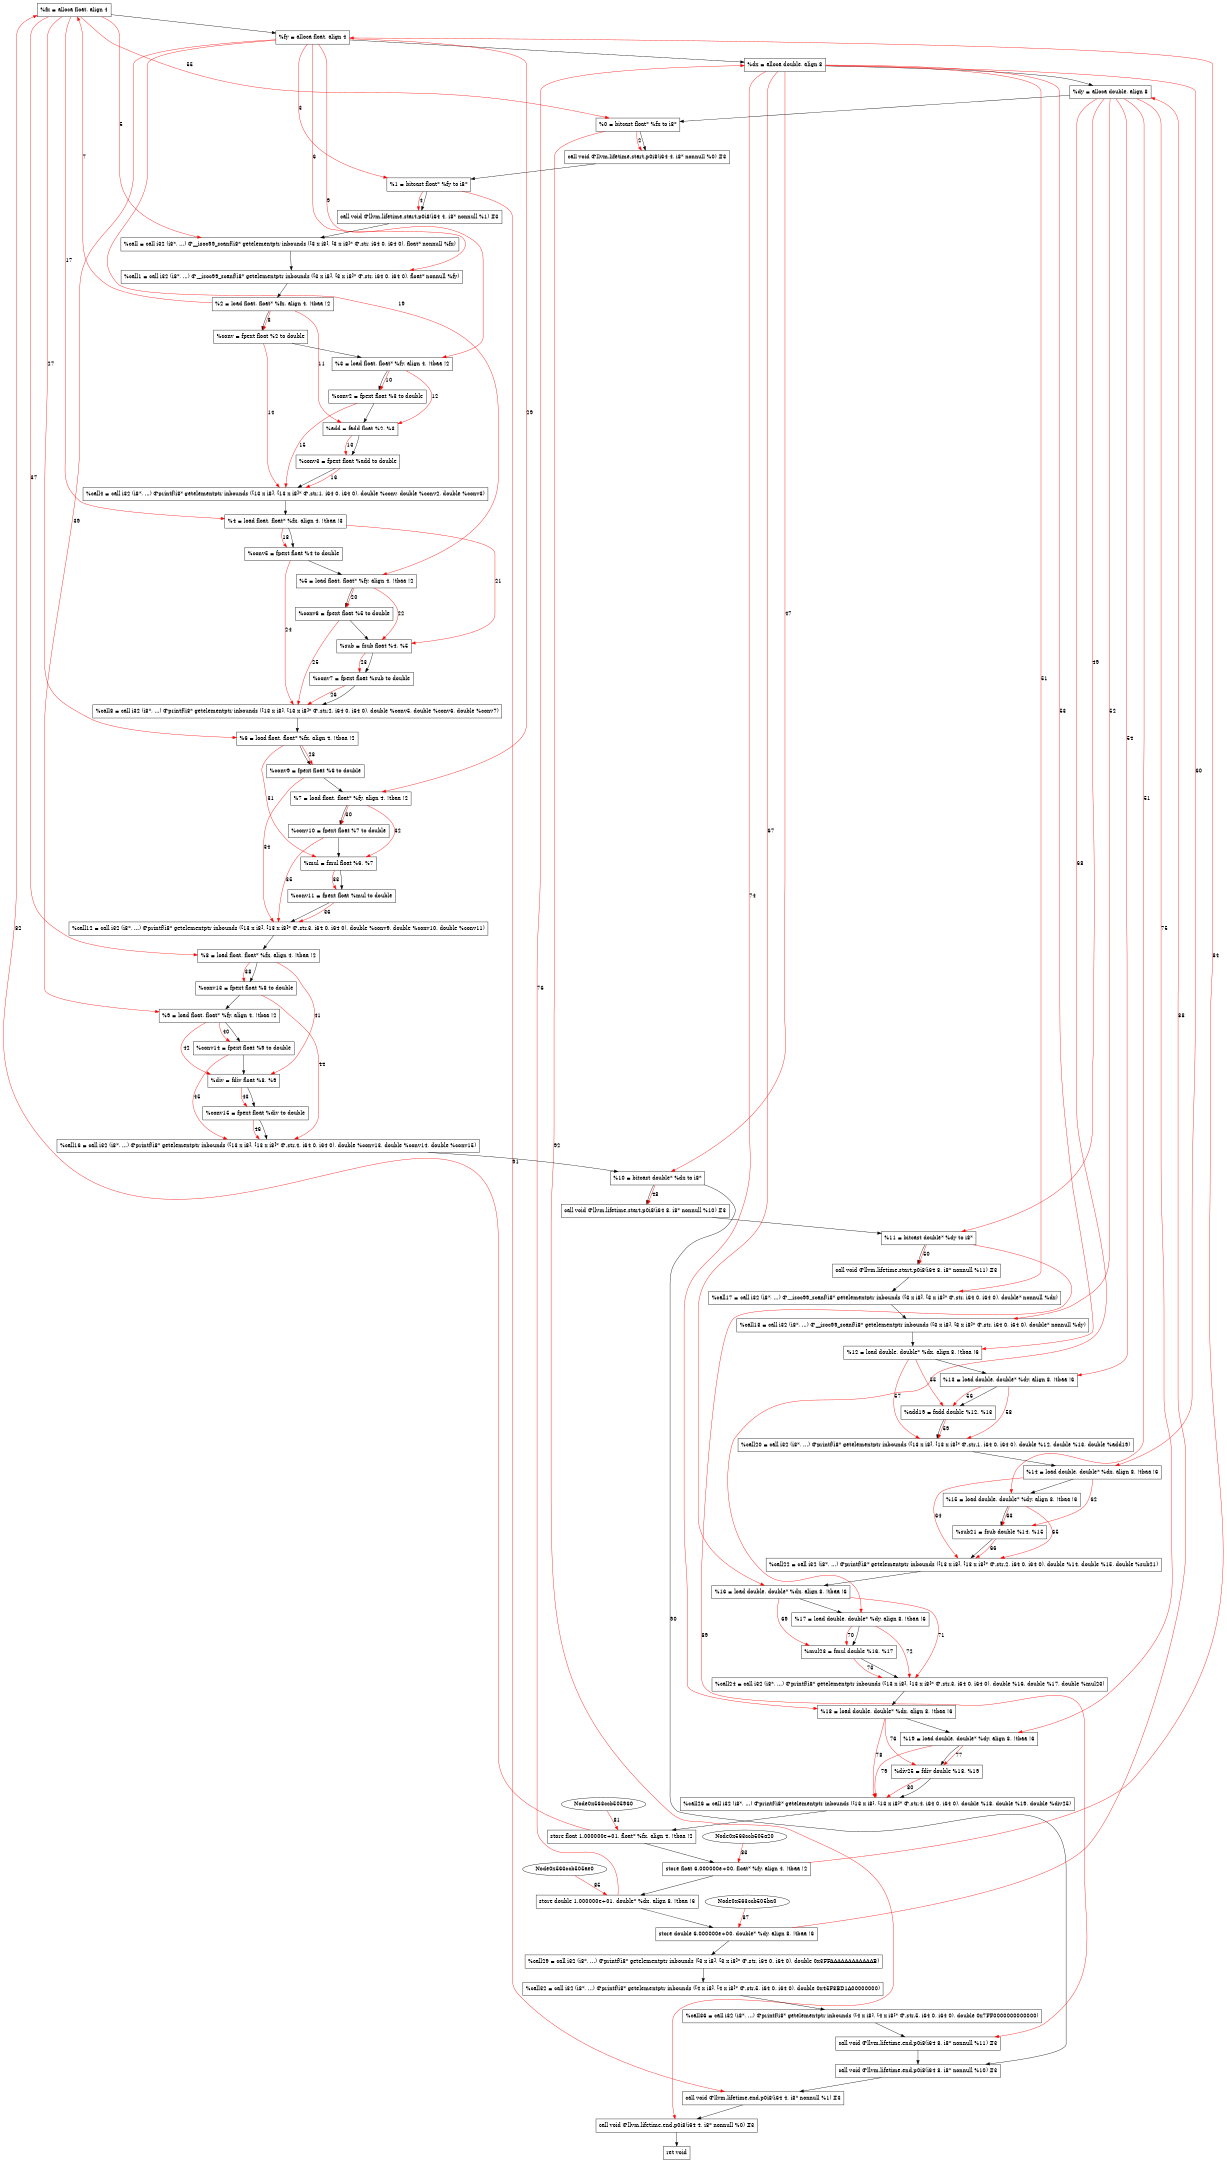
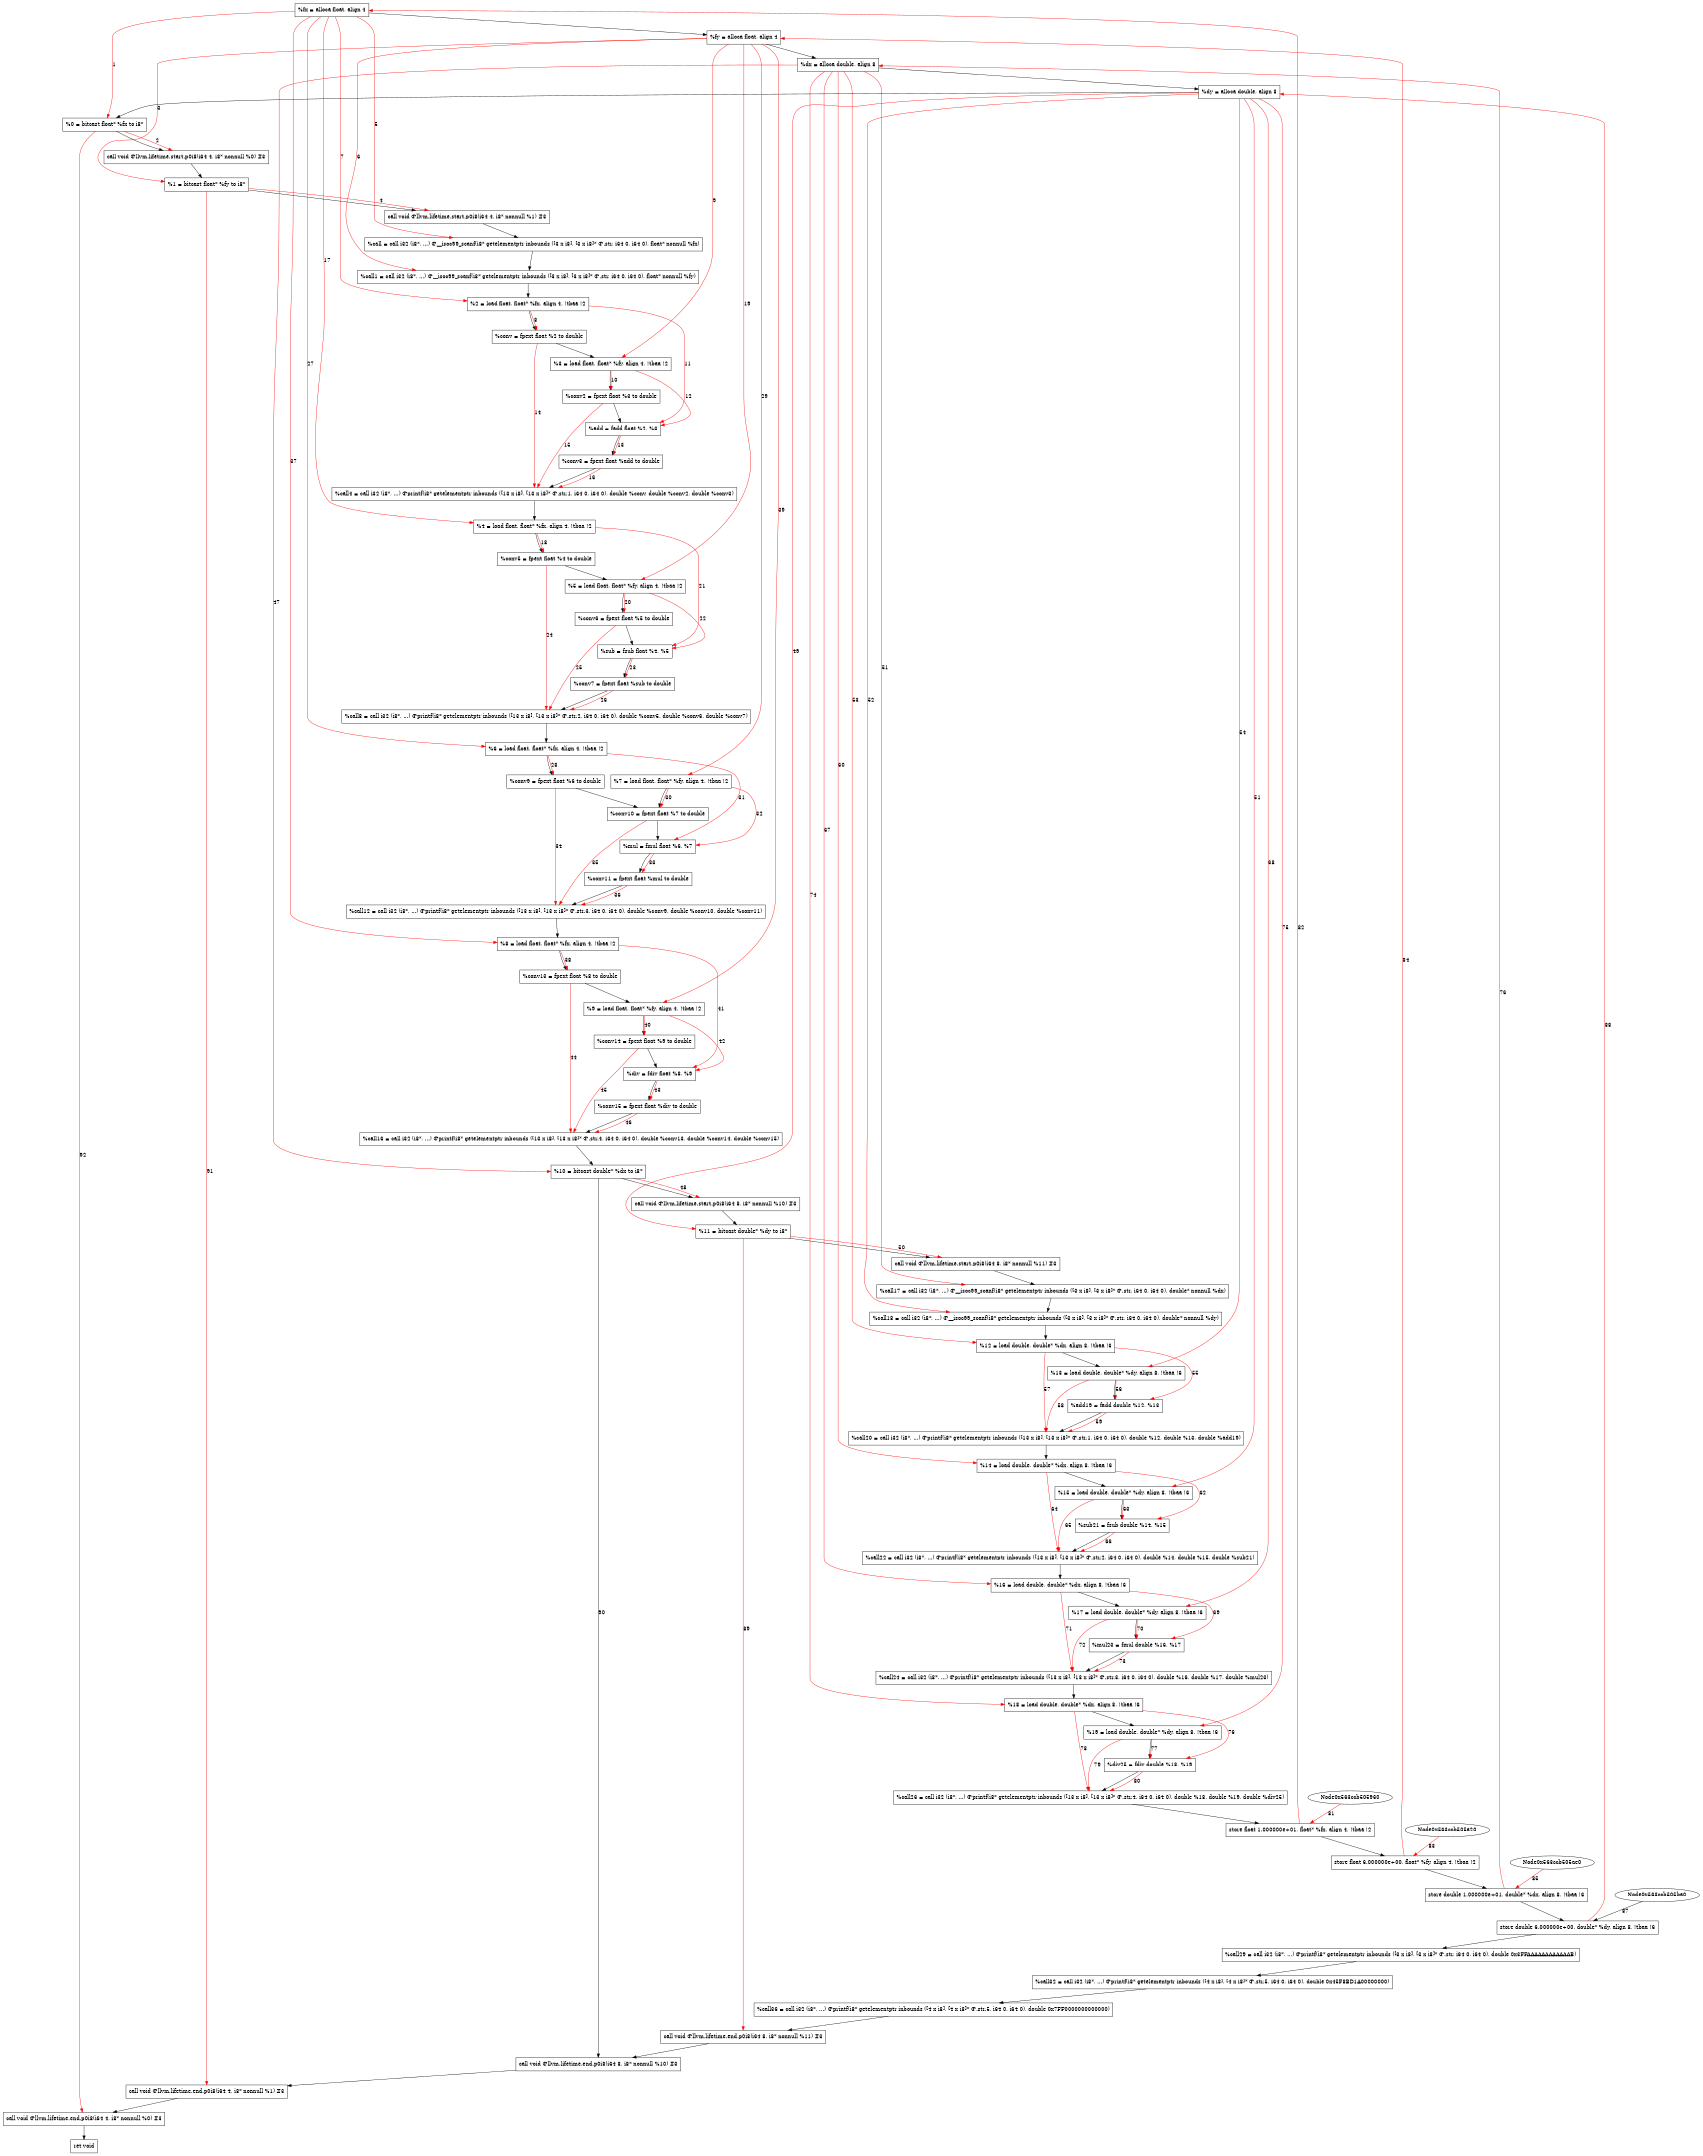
  digraph {
    node [shape=record]
    edge [color=red]
    n1 [label="  %fx = alloca float, align 4"]
    n2 [label="  %fy = alloca float, align 4"]
    n3 [label="  %0 = bitcast float* %fx to i8*"]
    n4 [label="  %call = call i32 (i8*, ...) @__isoc99_scanf(i8* getelementptr inbounds ([3 x i8], [3 x i8]* @.str, i64 0, i64 0), float* nonnull %fx)"]
    n5 [label="  %2 = load float, float* %fx, align 4, !tbaa !2"]
-   n6 [label="%4 = load float, float* %fx, align 4, !tbaa !3"]
+   n6 [label="  %4 = load float, float* %fx, align 4, !tbaa !2"]
    n7 [label="  %6 = load float, float* %fx, align 4, !tbaa !2"]
    n8 [label="  %8 = load float, float* %fx, align 4, !tbaa !2"]
    n9 [label="  %dx = alloca double, align 8"]
    n10 [label="  %1 = bitcast float* %fy to i8*"]
    n11 [label="  %call1 = call i32 (i8*, ...) @__isoc99_scanf(i8* getelementptr inbounds ([3 x i8], [3 x i8]* @.str, i64 0, i64 0), float* nonnull %fy)"]
    n12 [label="  %3 = load float, float* %fy, align 4, !tbaa !2"]
    n13 [label="  %5 = load float, float* %fy, align 4, !tbaa !2"]
    n14 [label="  %7 = load float, float* %fy, align 4, !tbaa !2"]
    n15 [label="  %9 = load float, float* %fy, align 4, !tbaa !2"]
    n16 [label="  call void @llvm.lifetime.start.p0i8(i64 4, i8* nonnull %0) #3"]
    n17 [label="  call void @llvm.lifetime.end.p0i8(i64 4, i8* nonnull %0) #3"]
    n18 [label="  %conv = fpext float %2 to double"]
    n19 [label="  %add = fadd float %2, %3"]
    n20 [label="  %conv5 = fpext float %4 to double"]
    n21 [label="  %sub = fsub float %4, %5"]
    n22 [label="  %conv9 = fpext float %6 to double"]
    n23 [label="  %mul = fmul float %6, %7"]
    n24 [label="  %conv13 = fpext float %8 to double"]
    n25 [label="  %div = fdiv float %8, %9"]
    n26 [label="  %dy = alloca double, align 8"]
    n27 [label="  %10 = bitcast double* %dx to i8*"]
    n28 [label="  %call17 = call i32 (i8*, ...) @__isoc99_scanf(i8* getelementptr inbounds ([3 x i8], [3 x i8]* @.str, i64 0, i64 0), double* nonnull %dx)"]
    n29 [label="  %12 = load double, double* %dx, align 8, !tbaa !6"]
    n30 [label="  %14 = load double, double* %dx, align 8, !tbaa !6"]
    n31 [label="  %16 = load double, double* %dx, align 8, !tbaa !6"]
    n32 [label="  %18 = load double, double* %dx, align 8, !tbaa !6"]
    n33 [label="  call void @llvm.lifetime.start.p0i8(i64 4, i8* nonnull %1) #3"]
    n34 [label="  call void @llvm.lifetime.end.p0i8(i64 4, i8* nonnull %1) #3"]
    n35 [label="  %conv2 = fpext float %3 to double"]
    n36 [label="  %conv6 = fpext float %5 to double"]
    n37 [label="  %conv10 = fpext float %7 to double"]
    n38 [label="  %conv14 = fpext float %9 to double"]
    n39 [label="  %11 = bitcast double* %dy to i8*"]
    n40 [label="  %call18 = call i32 (i8*, ...) @__isoc99_scanf(i8* getelementptr inbounds ([3 x i8], [3 x i8]* @.str, i64 0, i64 0), double* nonnull %dy)"]
    n41 [label="  %13 = load double, double* %dy, align 8, !tbaa !6"]
    n42 [label="  %15 = load double, double* %dy, align 8, !tbaa !6"]
    n43 [label="  %17 = load double, double* %dy, align 8, !tbaa !6"]
    n44 [label="  %19 = load double, double* %dy, align 8, !tbaa !6"]
    n45 [label="  call void @llvm.lifetime.start.p0i8(i64 8, i8* nonnull %10) #3"]
    n46 [label="  call void @llvm.lifetime.end.p0i8(i64 8, i8* nonnull %10) #3"]
    n47 [label="  %add19 = fadd double %12, %13"]
    n48 [label="  %call20 = call i32 (i8*, ...) @printf(i8* getelementptr inbounds ([13 x i8], [13 x i8]* @.str.1, i64 0, i64 0), double %12, double %13, double %add19)"]
    n49 [label="  %sub21 = fsub double %14, %15"]
    n50 [label="  %call22 = call i32 (i8*, ...) @printf(i8* getelementptr inbounds ([13 x i8], [13 x i8]* @.str.2, i64 0, i64 0), double %14, double %15, double %sub21)"]
    n51 [label="  %mul23 = fmul double %16, %17"]
    n52 [label="  %call24 = call i32 (i8*, ...) @printf(i8* getelementptr inbounds ([13 x i8], [13 x i8]* @.str.3, i64 0, i64 0), double %16, double %17, double %mul23)"]
    n53 [label="  %div25 = fdiv double %18, %19"]
    n54 [label="  %call26 = call i32 (i8*, ...) @printf(i8* getelementptr inbounds ([13 x i8], [13 x i8]* @.str.4, i64 0, i64 0), double %18, double %19, double %div25)"]
    n55 [label="  call void @llvm.lifetime.start.p0i8(i64 8, i8* nonnull %11) #3"]
    n56 [label="  call void @llvm.lifetime.end.p0i8(i64 8, i8* nonnull %11) #3"]
    n57 [label="  ret void"]
    n58 [label="  %call4 = call i32 (i8*, ...) @printf(i8* getelementptr inbounds ([13 x i8], [13 x i8]* @.str.1, i64 0, i64 0), double %conv, double %conv2, double %conv3)"]
    n59 [label="  %conv3 = fpext float %add to double"]
    n60 [label="  %call8 = call i32 (i8*, ...) @printf(i8* getelementptr inbounds ([13 x i8], [13 x i8]* @.str.2, i64 0, i64 0), double %conv5, double %conv6, double %conv7)"]
    n61 [label="  %conv7 = fpext float %sub to double"]
    n62 [label="  %call12 = call i32 (i8*, ...) @printf(i8* getelementptr inbounds ([13 x i8], [13 x i8]* @.str.3, i64 0, i64 0), double %conv9, double %conv10, double %conv11)"]
    n63 [label="  %conv11 = fpext float %mul to double"]
    n64 [label="  %call16 = call i32 (i8*, ...) @printf(i8* getelementptr inbounds ([13 x i8], [13 x i8]* @.str.4, i64 0, i64 0), double %conv13, double %conv14, double %conv15)"]
    n65 [label="  %conv15 = fpext float %div to double"]
    n66 [label="  store float 1.000000e+01, float* %fx, align 4, !tbaa !2"]
    n67 [label="  store float 6.000000e+00, float* %fy, align 4, !tbaa !2"]
    n68 [label="  store double 1.000000e+01, double* %dx, align 8, !tbaa !6"]
    n69 [label="  store double 6.000000e+00, double* %dy, align 8, !tbaa !6"]
    n70 [label="  %call29 = call i32 (i8*, ...) @printf(i8* getelementptr inbounds ([3 x i8], [3 x i8]* @.str, i64 0, i64 0), double 0x3FFAAAAAAAAAAAAB)"]
    n71 [label="  %call32 = call i32 (i8*, ...) @printf(i8* getelementptr inbounds ([4 x i8], [4 x i8]* @.str.5, i64 0, i64 0), double 0x45F8BD1A00000000)"]
    n72 [label="  %call36 = call i32 (i8*, ...) @printf(i8* getelementptr inbounds ([4 x i8], [4 x i8]* @.str.5, i64 0, i64 0), double 0x7FF0000000000000)"]
    Node0x563ccb505960 [shape=""]
    Node0x563ccb505a20 [shape=""]
    Node0x563ccb505ae0 [shape=""]
    Node0x563ccb505ba0 [shape=""]
    n1 -> n2 [color=""]
-   n1 -> n3 [label=55]
+   n1 -> n3 [label=1]
    n1 -> n4 [label=5]
-   n5 -> n1 [label=7]
+   n1 -> n5 [label=7]
    n1 -> n6 [label=17]
    n1 -> n7 [label=27]
    n1 -> n8 [label=37]
    n2 -> n9 [color=""]
    n2 -> n10 [label=3]
    n2 -> n11 [label=6]
    n2 -> n12 [label=9]
    n2 -> n13 [label=19]
    n2 -> n14 [label=29]
    n2 -> n15 [label=39]
    n3 -> n16 [color=""]
    n3 -> n16 [label=2]
    n3 -> n17 [label=92]
    n4 -> n11 [color=""]
    n5 -> n18 [color=""]
    n5 -> n18 [label=8]
    n5 -> n19 [label=11]
    n6 -> n20 [color=""]
    n6 -> n20 [label=18]
    n6 -> n21 [label=21]
    n7 -> n22 [color=""]
    n7 -> n22 [label=28]
    n7 -> n23 [label=31]
    n8 -> n24 [color=""]
    n8 -> n24 [label=38]
    n8 -> n25 [label=41]
    n9 -> n26 [color=""]
    n9 -> n27 [label=47]
    n9 -> n28 [label=51]
    n9 -> n29 [label=53]
    n9 -> n30 [label=60]
    n9 -> n31 [label=67]
    n9 -> n32 [label=74]
    n10 -> n33 [color=""]
    n10 -> n33 [label=4]
    n10 -> n34 [label=91]
    n11 -> n5 [color=""]
    n12 -> n19 [label=12]
    n12 -> n35 [color=""]
    n12 -> n35 [label=10]
    n13 -> n21 [label=22]
    n13 -> n36 [color=""]
    n13 -> n36 [label=20]
    n14 -> n23 [label=32]
    n14 -> n37 [color=""]
    n14 -> n37 [label=30]
    n15 -> n25 [label=42]
    n15 -> n38 [color=""]
    n15 -> n38 [label=40]
    n16 -> n10 [color=""]
    n17 -> n57 [color=""]
    n18 -> n12 [color=""]
    n18 -> n58 [label=14]
    n19 -> n59 [color=""]
    n19 -> n59 [label=13]
    n20 -> n13 [color=""]
    n20 -> n60 [label=24]
    n21 -> n61 [color=""]
    n21 -> n61 [label=23]
-   n22 -> n14 [color=""]
+   n22 -> n37 [color=""]
    n22 -> n62 [label=34]
    n23 -> n63 [color=""]
    n23 -> n63 [label=33]
    n24 -> n15 [color=""]
    n24 -> n64 [label=44]
    n25 -> n65 [color=""]
    n25 -> n65 [label=43]
    n26 -> n3 [color=""]
    n26 -> n39 [label=49]
    n26 -> n40 [label=52]
    n26 -> n41 [label=54]
    n26 -> n42 [label=51]
    n26 -> n43 [label=68]
    n26 -> n44 [label=75]
    n27 -> n45 [color=""]
    n27 -> n45 [label=48]
    n27 -> n46 [color=black label=90]
    n28 -> n40 [color=""]
    n29 -> n41 [color=""]
    n29 -> n47 [label=55]
    n29 -> n48 [label=57]
    n30 -> n42 [color=""]
    n30 -> n49 [label=62]
    n30 -> n50 [label=64]
    n31 -> n43 [color=""]
    n31 -> n51 [label=69]
    n31 -> n52 [label=71]
    n32 -> n44 [color=""]
    n32 -> n53 [label=76]
    n32 -> n54 [label=78]
    n33 -> n4 [color=""]
    n34 -> n17 [color=""]
    n35 -> n19 [color=""]
    n35 -> n58 [label=15]
    n36 -> n21 [color=""]
    n36 -> n60 [label=25]
    n37 -> n23 [color=""]
    n37 -> n62 [label=35]
    n38 -> n25 [color=""]
    n38 -> n64 [label=45]
    n39 -> n55 [color=""]
    n39 -> n55 [label=50]
    n39 -> n56 [label=89]
    n40 -> n29 [color=""]
    n41 -> n47 [color=""]
    n41 -> n47 [label=56]
    n41 -> n48 [label=58]
    n42 -> n49 [color=""]
    n42 -> n49 [label=63]
    n42 -> n50 [label=65]
    n43 -> n51 [color=""]
    n43 -> n51 [label=70]
    n43 -> n52 [label=72]
    n44 -> n53 [color=""]
    n44 -> n53 [label=77]
    n44 -> n54 [label=79]
    n45 -> n39 [color=""]
    n46 -> n34 [color=""]
    n47 -> n48 [color=""]
    n47 -> n48 [label=59]
    n48 -> n30 [color=""]
    n49 -> n50 [color=""]
    n49 -> n50 [label=66]
    n50 -> n31 [color=""]
    n51 -> n52 [color=""]
    n51 -> n52 [label=73]
    n52 -> n32 [color=""]
    n53 -> n54 [color=""]
    n53 -> n54 [label=80]
    n54 -> n66 [color=""]
    n55 -> n28 [color=""]
    n56 -> n46 [color=""]
    n58 -> n6 [color=""]
    n59 -> n58 [color=""]
    n59 -> n58 [label=16]
    n60 -> n7 [color=""]
    n61 -> n60 [color=""]
    n61 -> n60 [label=26]
    n62 -> n8 [color=""]
    n63 -> n62 [color=""]
    n63 -> n62 [label=36]
    n64 -> n27 [color=""]
    n65 -> n64 [color=""]
    n65 -> n64 [label=46]
    n66 -> n1 [label=82]
    n66 -> n67 [color=""]
    n67 -> n2 [label=84]
    n67 -> n68 [color=""]
    n68 -> n9 [label=76]
    n68 -> n69 [color=""]
    n69 -> n26 [label=88]
    n69 -> n70 [color=""]
    n70 -> n71 [color=""]
    n71 -> n72 [color=""]
    n72 -> n56 [color=""]
    Node0x563ccb505960 -> n66 [label=81]
    Node0x563ccb505a20 -> n67 [label=83]
    Node0x563ccb505ae0 -> n68 [label=85]
-   Node0x563ccb505ba0 -> n69 [label=87]
+   Node0x563ccb505ba0 -> n69 [color=black label=87]
  }
